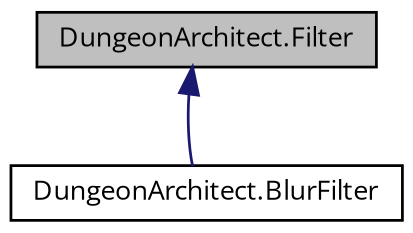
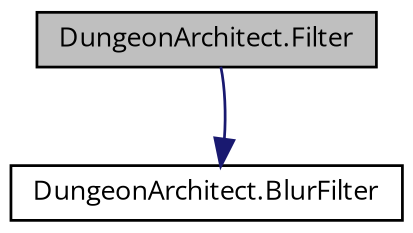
  digraph {
    fontname="Open Sans"
    node [color=black fontname="Open Sans" fontsize=10 shape=record style=filled]
    n1 [fillcolor=grey75 fontcolor=black height=0.2 label="DungeonArchitect.Filter" width=0.4]
    n2 [fillcolor=white height=0.2 label="DungeonArchitect.BlurFilter" width=0.4]
-   n1 -> n2 [color=midnightblue dir=back fontname="Open Sans" fontsize=10 labelfontname=Helvetica labelfontsize=10 style=solid]
+   n2 -> n1 [color=midnightblue dir=back fontname="Open Sans" fontsize=10 labelfontname=Helvetica labelfontsize=10 style=solid]
  }
